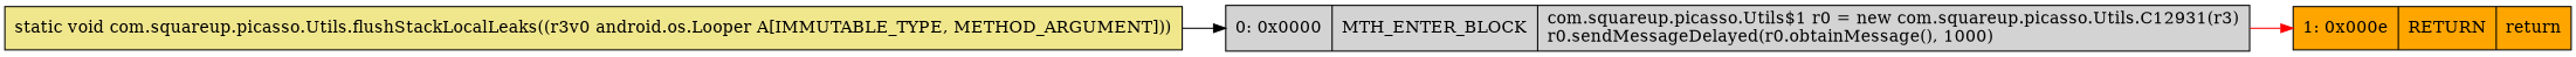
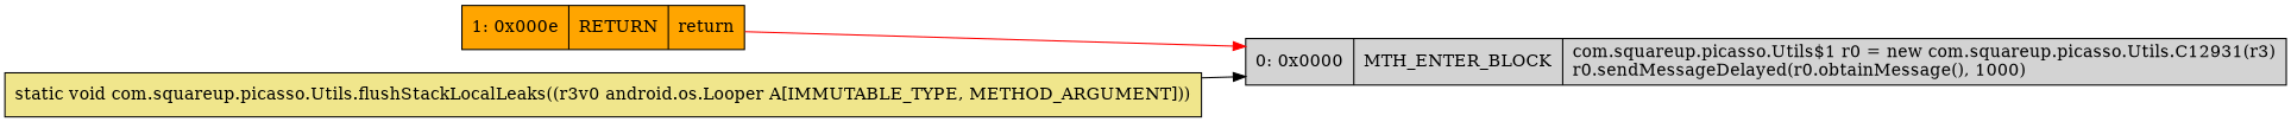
  digraph {
    rankdir=LR
    node [shape=record style=filled]
    n1 [label="{0\:\ 0x0000|MTH_ENTER_BLOCK\l|com.squareup.picasso.Utils$1 r0 = new com.squareup.picasso.Utils.C12931(r3)\lr0.sendMessageDelayed(r0.obtainMessage(), 1000)\l}" fillcolor=lightgrey]
    n2 [label="{1\:\ 0x000e|RETURN\l|return\l}" fillcolor=orange]
    n3 [label="{static void com.squareup.picasso.Utils.flushStackLocalLeaks((r3v0 android.os.Looper A[IMMUTABLE_TYPE, METHOD_ARGUMENT])) }" fillcolor=khaki]
-   n1 -> n2 [color=red]
+   n2 -> n1 [color=red]
    n3 -> n1 [color=black]
  }
